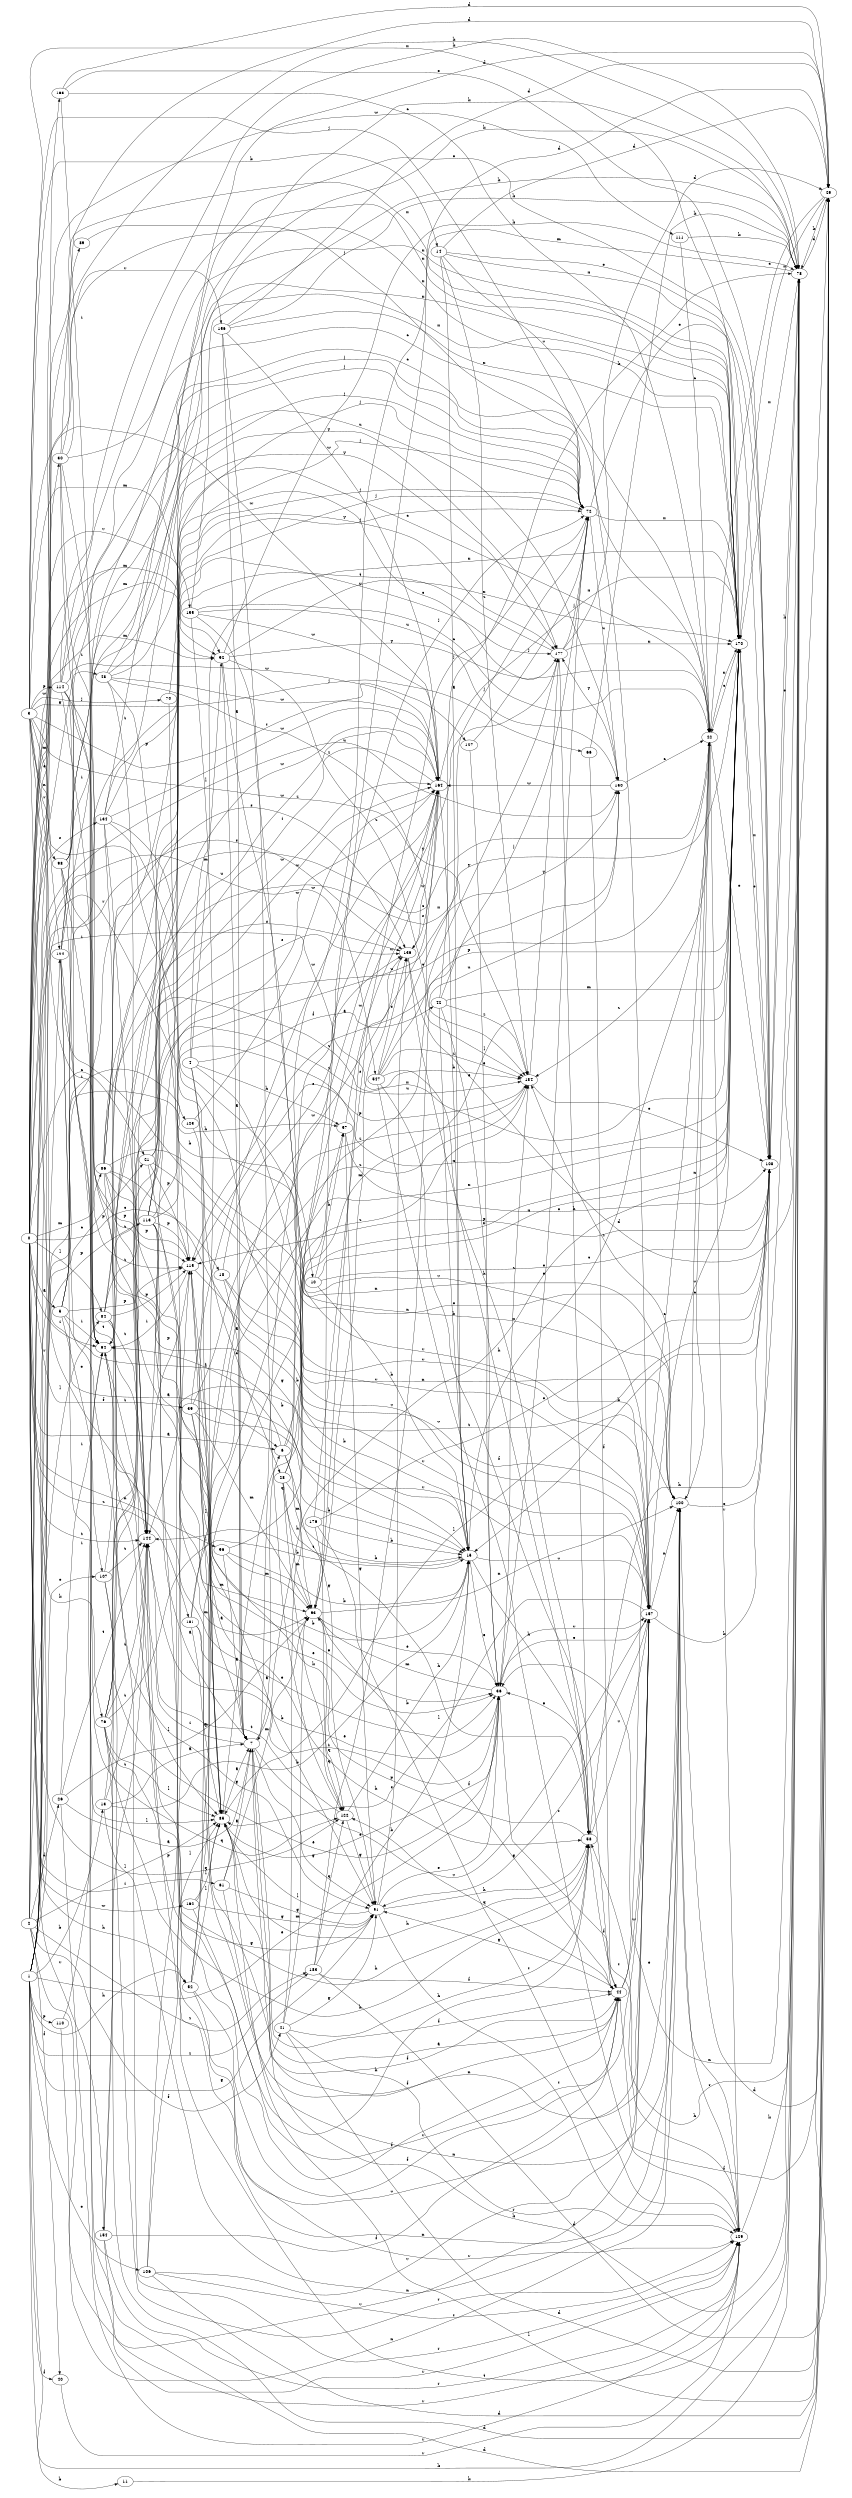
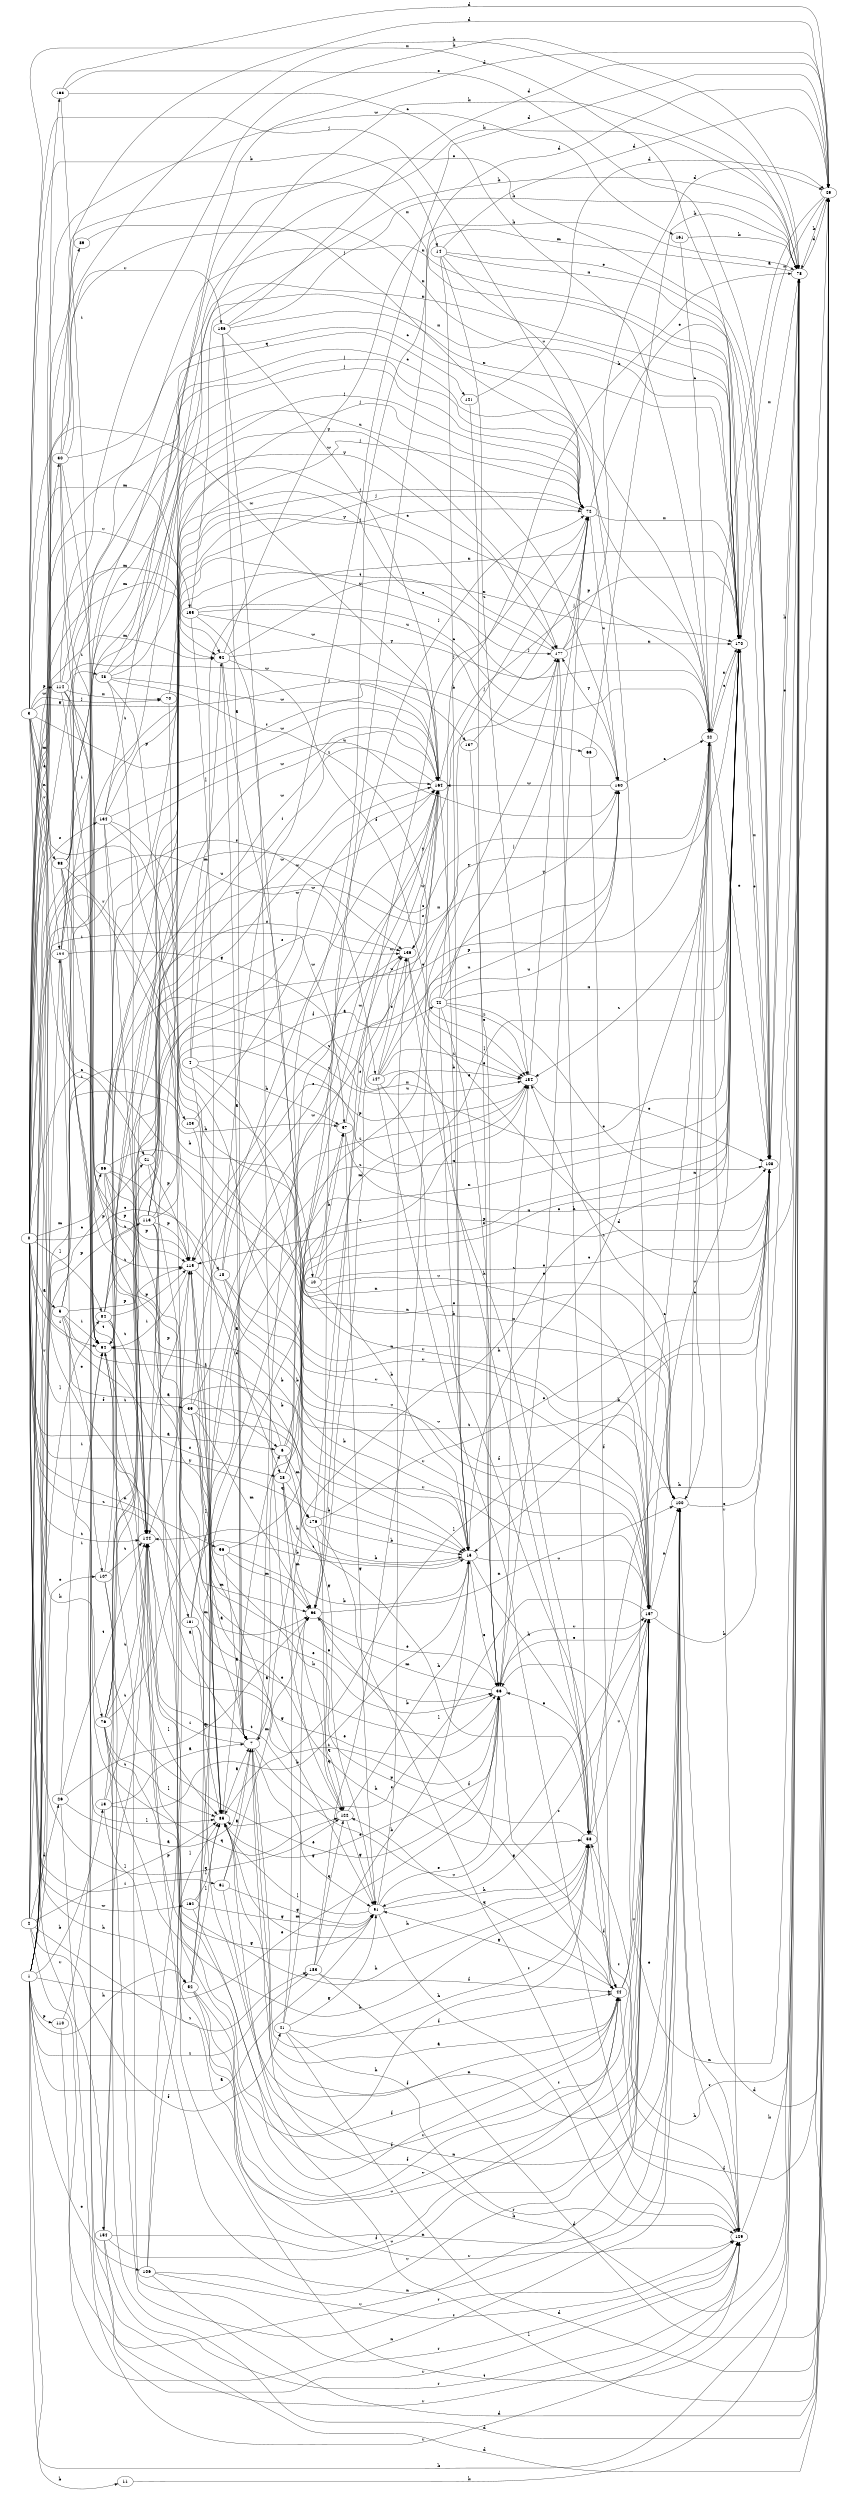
  strict digraph {
    rankdir=LR
    0
    5
    6
    18
    21
    30
    39
    48
    52
    61
    64
    76
    84
    86
    89
    92
    96
+   121
    122
    123
    134
    144
-   147 [label=547]
+   147
    154
    155
    156
-   161 [label=111]
+   161
    162
    163
    170
    176
    181
    107
    136
    72
    115
    15
    22
    51
    164
    29
    93
    157
    7
    58
    78
    129
    85
    184
    108
    177
    44
    100
    36
    150
    1
    10
    11
    13
-   40
    57
    106
    110
    113
    124
    183
    2
    26
    41
    3
    14
    66
    70
    98
    114
-   127
+   127 [label=137]
    4
    28
    42
    0 -> 5 [label=a]
    0 -> 6 [label=a]
    0 -> 18 [label=c]
    0 -> 21 [label=c]
    0 -> 30 [label=e]
    0 -> 39 [label=f]
    0 -> 48 [label=g]
    0 -> 52 [label=h]
    0 -> 61 [label=i]
    0 -> 64 [label=i]
    0 -> 76 [label=k]
    0 -> 84 [label=l]
    0 -> 86 [label=m]
    0 -> 89 [label=m]
    0 -> 92 [label=m]
    0 -> 96 [label=n]
+   0 -> 121 [label=q]
    0 -> 122 [label=q]
    0 -> 123 [label=r]
    0 -> 134 [label=s]
    0 -> 144 [label=t]
    0 -> 147 [label=u]
    0 -> 154 [label=v]
    0 -> 155 [label=v]
    0 -> 156 [label=v]
    0 -> 161 [label=w]
    0 -> 162 [label=w]
    0 -> 163 [label=w]
    0 -> 170 [label=x]
+   0 -> 176 [label=y]
    0 -> 181 [label=z]
    5 -> 64 [label=i]
    5 -> 107 [label=o]
-   5 -> 136 [label=s]
+   5 -> 28 [label=s]
    5 -> 72 [label=j]
    5 -> 115 [label=p]
    5 -> 15 [label=b]
    5 -> 22 [label=c]
    6 -> 64 [label=i]
    6 -> 51 [label=g]
    6 -> 164 [label=w]
    6 -> 29 [label=d]
-   6 -> 93 [label=m]
+   6 -> 176 [label=m]
    18 -> 136 [label=s]
    18 -> 15 [label=b]
+   18 -> 29 [label=d]
    18 -> 157 [label=v]
    18 -> 7 [label=a]
    21 -> 72 [label=j]
    21 -> 115 [label=p]
    21 -> 164 [label=w]
    21 -> 58 [label=h]
    30 -> 64 [label=i]
    30 -> 170 [label=x]
    30 -> 22 [label=c]
    30 -> 29 [label=d]
    30 -> 93 [label=m]
    30 -> 78 [label=k]
    30 -> 129 [label=r]
    39 -> 15 [label=b]
    39 -> 164 [label=w]
    39 -> 93 [label=m]
    39 -> 157 [label=v]
    39 -> 7 [label=a]
    39 -> 85 [label=l]
    39 -> 184 [label=z]
    48 -> 144 [label=t]
    48 -> 170 [label=x]
    48 -> 115 [label=p]
    48 -> 164 [label=w]
    48 -> 184 [label=z]
    48 -> 108 [label=o]
    48 -> 177 [label=y]
    52 -> 164 [label=w]
+   52 -> 157 [label=v]
    52 -> 129 [label=r]
    52 -> 85 [label=l]
    52 -> 184 [label=z]
    52 -> 44 [label=f]
    61 -> 51 [label=g]
    61 -> 93 [label=m]
    61 -> 7 [label=a]
    61 -> 100 [label=n]
    64 -> 144 [label=t]
    64 -> 164 [label=w]
    64 -> 85 [label=l]
    76 -> 144 [label=t]
    76 -> 72 [label=j]
    76 -> 15 [label=b]
    76 -> 51 [label=g]
    76 -> 164 [label=w]
    76 -> 29 [label=d]
    76 -> 58 [label=h]
    76 -> 85 [label=l]
    76 -> 177 [label=y]
    84 -> 144 [label=t]
    84 -> 136 [label=s]
    84 -> 115 [label=p]
    84 -> 22 [label=c]
    84 -> 164 [label=w]
    84 -> 157 [label=v]
    84 -> 129 [label=r]
    86 -> 144 [label=t]
    86 -> 170 [label=x]
    86 -> 72 [label=j]
    86 -> 115 [label=p]
    86 -> 15 [label=b]
    86 -> 22 [label=c]
    86 -> 7 [label=a]
    86 -> 184 [label=z]
    86 -> 108 [label=o]
    86 -> 36 [label=e]
    89 -> 72 [label=j]
    92 -> 170 [label=x]
    92 -> 157 [label=v]
    92 -> 7 [label=a]
    92 -> 78 [label=k]
-   92 -> 184 [label=z]
+   92 -> 184 [label=f]
    92 -> 177 [label=y]
    96 -> 170 [label=x]
    96 -> 15 [label=b]
    96 -> 93 [label=m]
    96 -> 7 [label=a]
+   121 -> 29 [label=d]
+   121 -> 36 [label=e]
    122 -> 144 [label=t]
    122 -> 15 [label=b]
    122 -> 51 [label=g]
    123 -> 164 [label=w]
    123 -> 85 [label=l]
    134 -> 144 [label=t]
    134 -> 22 [label=c]
    134 -> 164 [label=w]
    134 -> 29 [label=d]
    134 -> 93 [label=m]
    134 -> 157 [label=v]
    134 -> 78 [label=k]
    134 -> 100 [label=n]
    144 -> 115 [label=p]
-   4 -> 44 [label=f]
+   144 -> 44 [label=f]
    144 -> 100 [label=n]
    147 -> 136 [label=s]
    147 -> 72 [label=j]
    147 -> 58 [label=h]
    147 -> 129 [label=r]
    147 -> 184 [label=z]
    147 -> 177 [label=y]
    147 -> 44 [label=f]
    154 -> 144 [label=t]
    154 -> 29 [label=d]
+   154 -> 157 [label=v]
    154 -> 129 [label=r]
    154 -> 184 [label=z]
    154 -> 44 [label=f]
    155 -> 22 [label=c]
    155 -> 164 [label=w]
    155 -> 157 [label=v]
    155 -> 78 [label=k]
    155 -> 85 [label=l]
    155 -> 150 [label=u]
    156 -> 122 [label=q]
    156 -> 170 [label=x]
    156 -> 164 [label=w]
    156 -> 29 [label=d]
    156 -> 7 [label=a]
    156 -> 78 [label=k]
    161 -> 22 [label=c]
    161 -> 78 [label=k]
    162 -> 51 [label=g]
    162 -> 157 [label=v]
    162 -> 85 [label=l]
    162 -> 150 [label=u]
    163 -> 64 [label=i]
    163 -> 22 [label=c]
    163 -> 29 [label=d]
    163 -> 108 [label=o]
    170 -> 115 [label=p]
    170 -> 22 [label=c]
    170 -> 157 [label=v]
    170 -> 85 [label=l]
    170 -> 108 [label=o]
    176 -> 122 [label=q]
    176 -> 136 [label=s]
    176 -> 15 [label=b]
    176 -> 129 [label=r]
    176 -> 108 [label=o]
    181 -> 170 [label=x]
    181 -> 85 [label=l]
    181 -> 184 [label=z]
    181 -> 44 [label=f]
    181 -> 36 [label=e]
    107 -> 144 [label=t]
    107 -> 72 [label=j]
    107 -> 129 [label=r]
    107 -> 36 [label=e]
    136 -> 164 [label=w]
    136 -> 29 [label=d]
    136 -> 93 [label=m]
    136 -> 58 [label=h]
    72 -> 170 [label=x]
    72 -> 108 [label=o]
    72 -> 36 [label=e]
    72 -> 150 [label=u]
    115 -> 64 [label=i]
-   115 -> 51 [label=b]
+   115 -> 51 [label=g]
    115 -> 157 [label=v]
    115 -> 85 [label=l]
    15 -> 144 [label=t]
    15 -> 22 [label=c]
    15 -> 157 [label=v]
    15 -> 58 [label=h]
    15 -> 36 [label=e]
    22 -> 170 [label=x]
    22 -> 129 [label=r]
    22 -> 184 [label=z]
    22 -> 108 [label=o]
    22 -> 100 [label=n]
    51 -> 136 [label=s]
    51 -> 58 [label=h]
    51 -> 129 [label=r]
    51 -> 85 [label=l]
    51 -> 36 [label=e]
    164 -> 64 [label=i]
-   164 -> 170 [label=x]
+   164 -> 170 [label=p]
    164 -> 136 [label=s]
    164 -> 15 [label=b]
    164 -> 7 [label=a]
    29 -> 170 [label=x]
-   29 -> 22 [label=c]
+   29 -> 22 [label=a]
    29 -> 78 [label=k]
    29 -> 85 [label=l]
    29 -> 44 [label=f]
    93 -> 122 [label=q]
    93 -> 72 [label=j]
    93 -> 44 [label=f]
    93 -> 100 [label=n]
    93 -> 36 [label=e]
    157 -> 51 [label=g]
    157 -> 78 [label=k]
    157 -> 85 [label=l]
    157 -> 100 [label=n]
    157 -> 36 [label=e]
    7 -> 6 [label=a]
    7 -> 64 [label=i]
    7 -> 51 [label=g]
    7 -> 157 [label=v]
    7 -> 44 [label=f]
    7 -> 100 [label=n]
    7 -> 57 [label=h]
    58 -> 115 [label=p]
    58 -> 157 [label=v]
    58 -> 44 [label=f]
    58 -> 36 [label=e]
    78 -> 144 [label=t]
    78 -> 170 [label=x]
    78 -> 29 [label=d]
    78 -> 93 [label=m]
    78 -> 58 [label=h]
    78 -> 108 [label=o]
    78 -> 36 [label=e]
    129 -> 78 [label=k]
    129 -> 100 [label=n]
    85 -> 7 [label=a]
    85 -> 58 [label=h]
    85 -> 78 [label=k]
    85 -> 36 [label=e]
    184 -> 115 [label=p]
    184 -> 108 [label=o]
    184 -> 177 [label=y]
    108 -> 144 [label=t]
    108 -> 170 [label=x]
    108 -> 115 [label=p]
    108 -> 15 [label=b]
    108 -> 58 [label=h]
    108 -> 78 [label=k]
    177 -> 144 [label=t]
    177 -> 170 [label=x]
    177 -> 72 [label=j]
    177 -> 29 [label=d]
    177 -> 58 [label=h]
    44 -> 122 [label=q]
    44 -> 22 [label=c]
    44 -> 51 [label=g]
-   44 -> 157 [label=w]
+   44 -> 157 [label=v]
    44 -> 7 [label=a]
    100 -> 22 [label=c]
    100 -> 29 [label=d]
    100 -> 129 [label=r]
    100 -> 85 [label=l]
    100 -> 184 [label=z]
    100 -> 108 [label=o]
    36 -> 144 [label=t]
    36 -> 93 [label=m]
    36 -> 157 [label=v]
    36 -> 129 [label=r]
    36 -> 184 [label=z]
    150 -> 22 [label=c]
    150 -> 164 [label=w]
    150 -> 177 [label=y]
    1 -> 21 [label=c]
    1 -> 52 [label=h]
    1 -> 92 [label=m]
    1 -> 170 [label=x]
    1 -> 107 [label=o]
-   1 -> 51 [label=g]
+   1 -> 51 [label=a]
    1 -> 78 [label=k]
    1 -> 36 [label=e]
    1 -> 10 [label=b]
    1 -> 11 [label=b]
    1 -> 13 [label=b]
-   1 -> 40 [label=f]
    1 -> 57 [label=h]
    1 -> 106 [label=o]
    1 -> 110 [label=p]
    1 -> 113 [label=p]
    1 -> 124 [label=r]
    1 -> 183 [label=z]
    10 -> 170 [label=x]
    10 -> 15 [label=b]
    10 -> 108 [label=o]
    10 -> 57 [label=h]
    11 -> 78 [label=k]
    13 -> 144 [label=t]
    13 -> 72 [label=j]
    13 -> 15 [label=b]
    13 -> 7 [label=a]
    13 -> 100 [label=n]
-   40 -> 129 [label=r]
    57 -> 51 [label=g]
    57 -> 164 [label=w]
    57 -> 108 [label=o]
    106 -> 115 [label=p]
    106 -> 29 [label=d]
    106 -> 157 [label=v]
    106 -> 129 [label=r]
    106 -> 85 [label=l]
    110 -> 64 [label=i]
    110 -> 100 [label=n]
    113 -> 170 [label=x]
    113 -> 136 [label=s]
    113 -> 115 [label=p]
-   113 -> 15 [label=b]
    113 -> 164 [label=w]
    113 -> 58 [label=h]
    113 -> 177 [label=y]
    113 -> 44 [label=f]
    113 -> 36 [label=e]
    113 -> 150 [label=u]
    124 -> 64 [label=i]
    124 -> 170 [label=x]
    124 -> 72 [label=j]
-   124 -> 51 [label=g]
+   124 -> 57 [label=g]
    124 -> 157 [label=v]
    124 -> 85 [label=l]
    124 -> 177 [label=y]
    183 -> 122 [label=q]
    183 -> 15 [label=b]
    183 -> 29 [label=d]
    183 -> 44 [label=f]
    183 -> 150 [label=u]
    2 -> 84 [label=l]
    2 -> 92 [label=m]
    2 -> 136 [label=s]
    2 -> 157 [label=v]
    2 -> 85 [label=l]
    2 -> 150 [label=u]
-   2 -> 40 [label=f]
    2 -> 183 [label=z]
    2 -> 26 [label=d]
    2 -> 41 [label=f]
    26 -> 64 [label=i]
    26 -> 144 [label=t]
    26 -> 93 [label=m]
    26 -> 7 [label=a]
    26 -> 129 [label=r]
    41 -> 170 [label=x]
    41 -> 51 [label=g]
    41 -> 29 [label=d]
    41 -> 93 [label=m]
    41 -> 58 [label=h]
    41 -> 129 [label=r]
    3 -> 6 [label=a]
    3 -> 92 [label=m]
    3 -> 170 [label=x]
    3 -> 72 [label=j]
    3 -> 115 [label=p]
    3 -> 164 [label=w]
-   3 -> 184 [label=z]
    3 -> 100 [label=n]
    3 -> 36 [label=e]
    3 -> 124 [label=r]
    3 -> 14 [label=b]
    3 -> 66 [label=j]
    3 -> 70 [label=j]
    3 -> 98 [label=n]
    3 -> 114 [label=p]
    3 -> 127 [label=r]
    14 -> 170 [label=x]
-   14 -> 15 [label=a]
+   14 -> 15 [label=b]
    14 -> 29 [label=d]
    14 -> 157 [label=v]
    14 -> 184 [label=z]
    14 -> 108 [label=o]
    66 -> 78 [label=k]
    66 -> 44 [label=f]
    70 -> 58 [label=h]
    70 -> 78 [label=k]
    98 -> 64 [label=i]
    98 -> 122 [label=q]
    98 -> 170 [label=x]
    98 -> 72 [label=j]
    98 -> 115 [label=p]
-   21 -> 100 [label=n]
+   98 -> 100 [label=n]
    98 -> 150 [label=u]
    114 -> 64 [label=i]
    114 -> 144 [label=t]
-   114 -> 170 [label=x]
-   114 -> 15 [label=g]
+   114 -> 70 [label=x]
+   114 -> 15 [label=b]
    114 -> 22 [label=c]
    114 -> 164 [label=w]
    114 -> 78 [label=k]
    114 -> 129 [label=r]
    127 -> 72 [label=j]
    127 -> 36 [label=e]
    4 -> 92 [label=m]
    4 -> 170 [label=x]
    4 -> 157 [label=v]
    4 -> 57 [label=h]
    4 -> 28 [label=d]
    4 -> 42 [label=f]
    28 -> 122 [label=k]
    28 -> 72 [label=j]
    28 -> 15 [label=b]
    28 -> 93 [label=m]
    28 -> 58 [label=h]
    28 -> 177 [label=y]
-   42 -> 170 [label=m]
+   42 -> 170 [label=x]
    42 -> 72 [label=j]
    42 -> 15 [label=b]
    42 -> 78 [label=k]
    42 -> 184 [label=z]
+   42 -> 108 [label=o]
    42 -> 36 [label=e]
+   42 -> 150 [label=u]
  }
